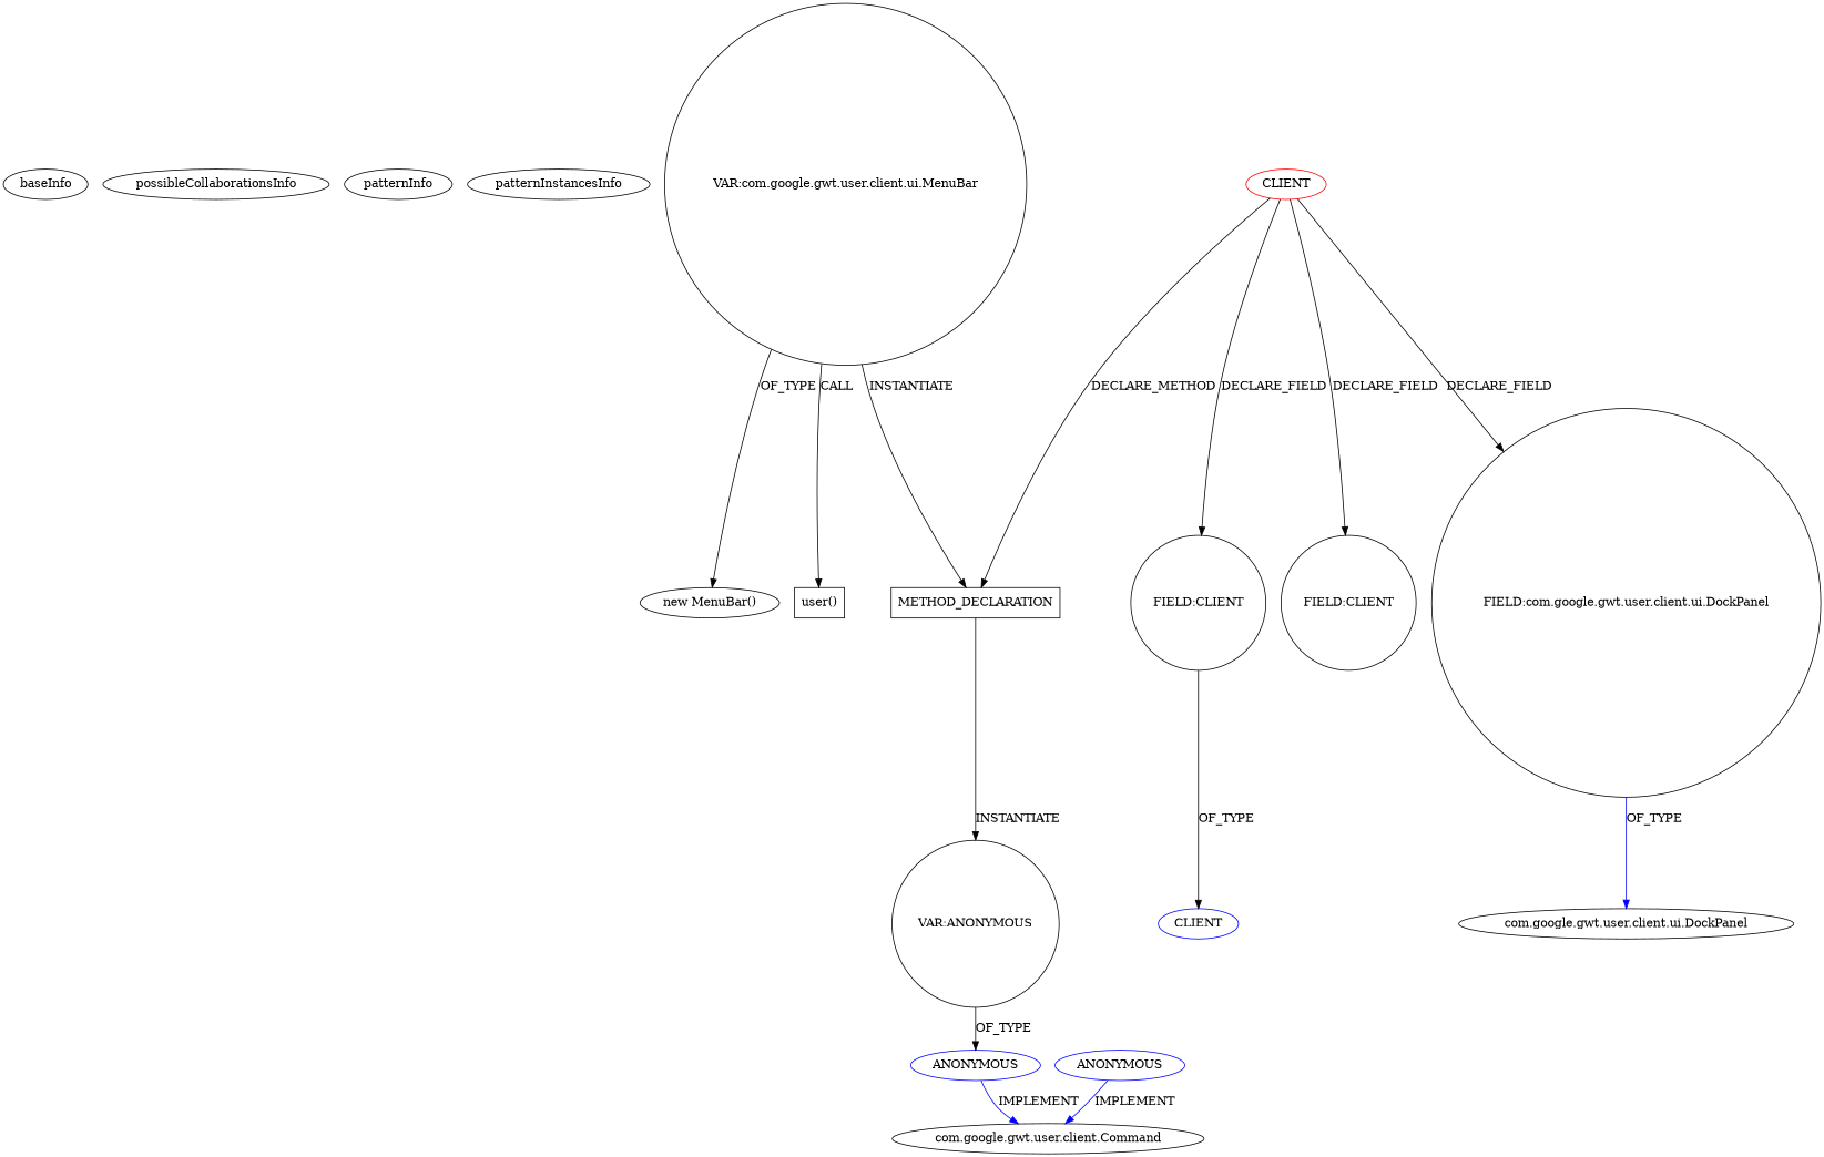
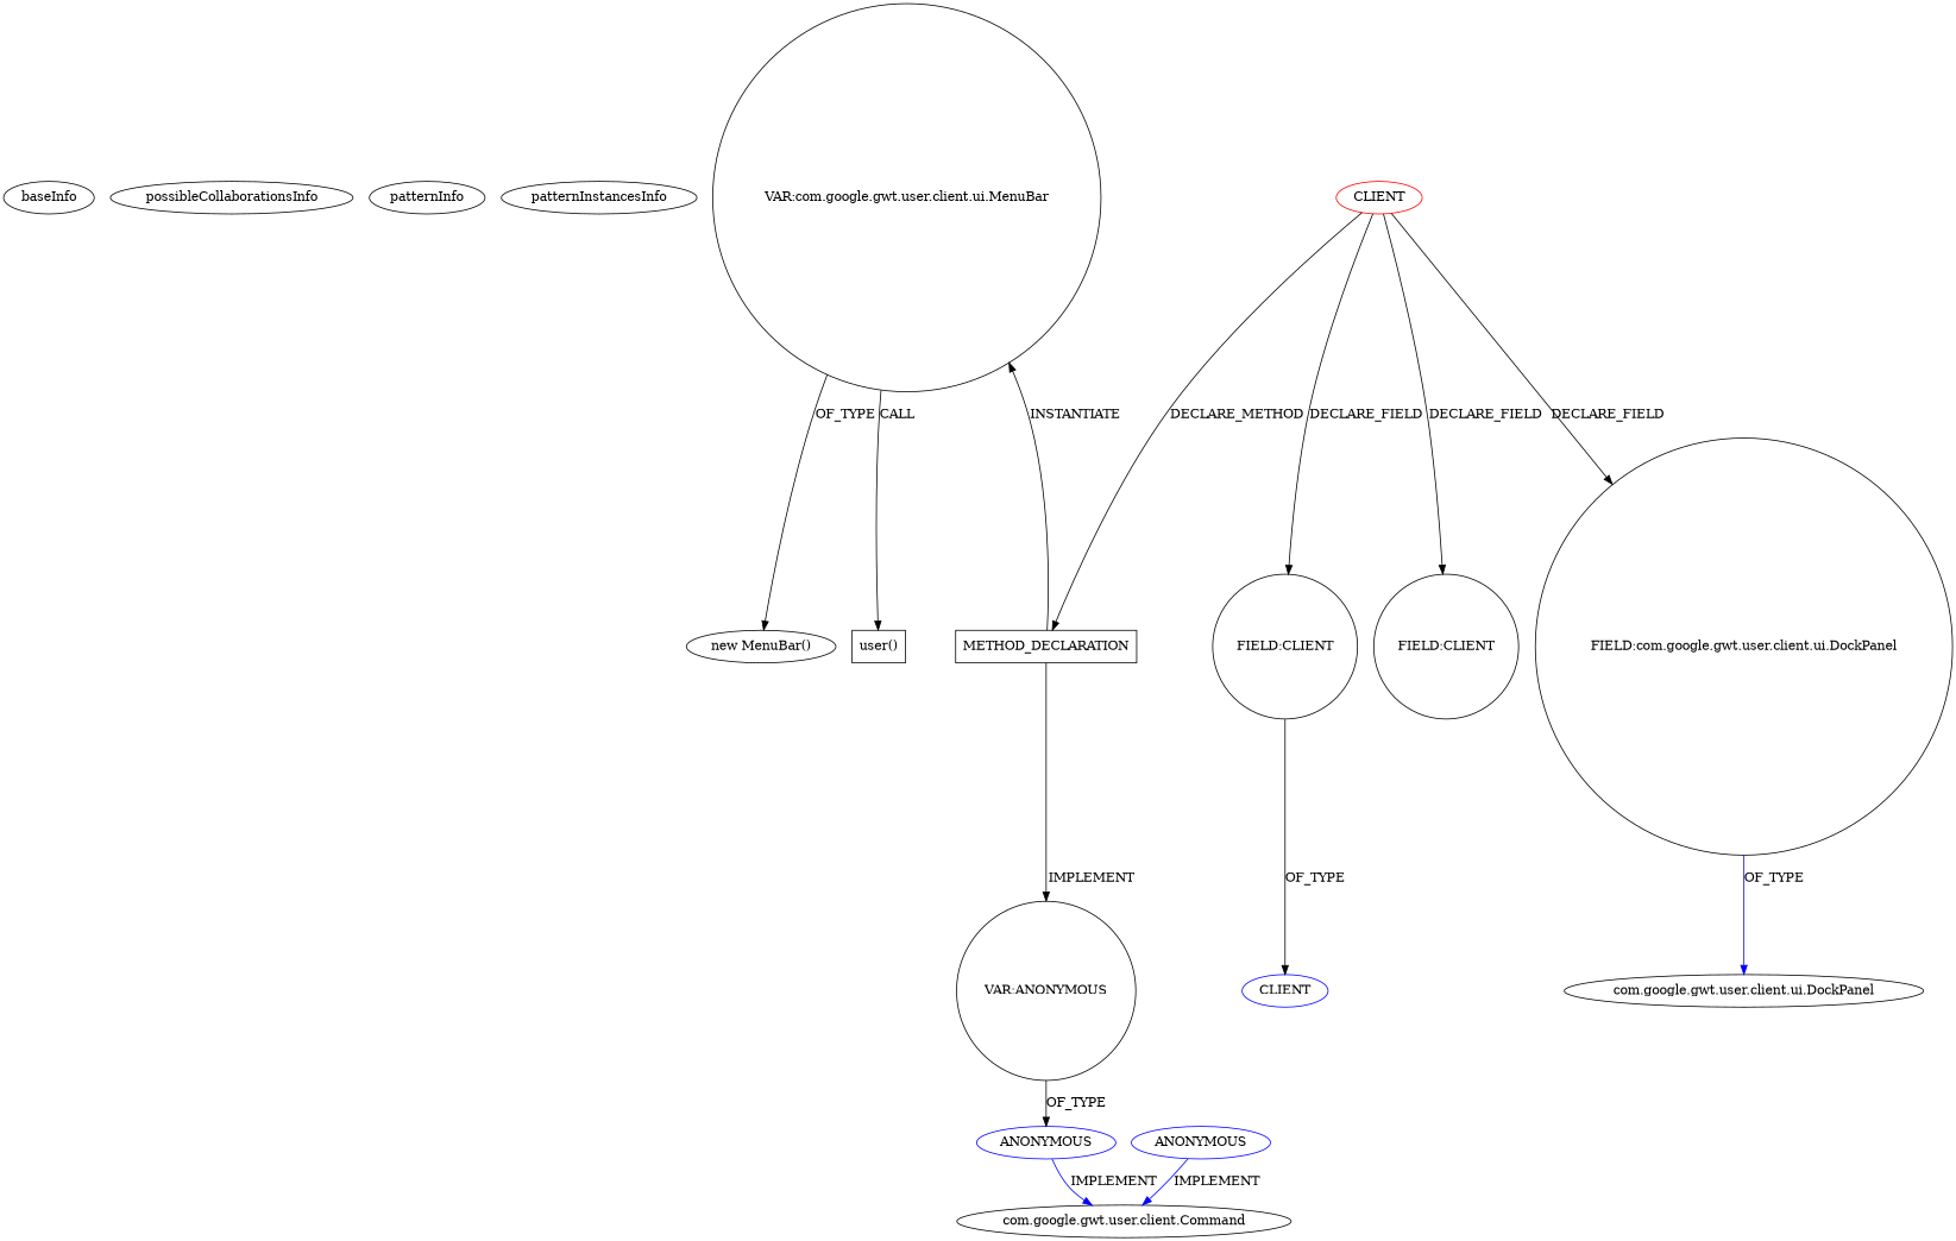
  digraph {
    node [isFrameworkType=false]
    baseInfo [category=pattern graphId=1197 isAnonymous=false possibleRelation=false isFrameworkType=""]
    possibleCollaborationsInfo [isFrameworkType=""]
    patternInfo [frequency=2.0 patternRootClient=0 isFrameworkType=""]
    patternInstancesInfo [0="hmiguellima-ugat~/hmiguellima-ugat/ugat-master/src/org/ucp/gwt/widgets/MVCTable.java~MVCTable~3009" 1="MainMain-ChatCafeine~/MainMain-ChatCafeine/ChatCafeine-master/ChatCafeine/src/sources/client/vue/Core.java~Core~190" isFrameworkType=""]
    n5 [label="new MenuBar()" vertexType=CONSTRUCTOR_CALL]
    n6 [label="VAR:com.google.gwt.user.client.ui.MenuBar" shape=circle vertexType=VARIABLE_EXPRESION]
    n7 [label="user()" shape=box vertexType=INSIDE_CALL]
    n8 [label=METHOD_DECLARATION shape=box vertexType=CLIENT_METHOD_DECLARATION]
    n9 [label="VAR:ANONYMOUS" shape=circle vertexType=VARIABLE_EXPRESION]
    n10 [color=blue label=ANONYMOUS vertexType=REFERENCE_ANONYMOUS_DECLARATION]
    n11 [color=red label=CLIENT vertexType=ROOT_CLIENT_CLASS_DECLARATION]
    n12 [label="FIELD:CLIENT" shape=circle vertexType=FIELD_DECLARATION]
    n13 [label="FIELD:CLIENT" shape=circle vertexType=FIELD_DECLARATION]
    n14 [label="FIELD:com.google.gwt.user.client.ui.DockPanel" shape=circle vertexType=FIELD_DECLARATION]
    n15 [color=blue label=CLIENT vertexType=REFERENCE_CLIENT_CLASS_DECLARATION]
    n16 [label="com.google.gwt.user.client.ui.DockPanel" vertexType=FRAMEWORK_CLASS_TYPE]
    n17 [label="com.google.gwt.user.client.Command" vertexType=FRAMEWORK_INTERFACE_TYPE]
    n18 [color=blue label=ANONYMOUS vertexType=REFERENCE_ANONYMOUS_DECLARATION]
    n6 -> n5 [label=OF_TYPE]
    n6 -> n7 [label=CALL]
-   n6 -> n8 [label=INSTANTIATE]
-   n8 -> n9 [label=INSTANTIATE]
+   n8 -> n6 [label=INSTANTIATE]
+   n8 -> n9 [label=IMPLEMENT]
    n9 -> n10 [label=OF_TYPE]
    n10 -> n17 [color=blue label=IMPLEMENT]
    n11 -> n8 [label=DECLARE_METHOD]
    n11 -> n12 [label=DECLARE_FIELD]
    n11 -> n13 [label=DECLARE_FIELD]
    n11 -> n14 [label=DECLARE_FIELD]
    n12 -> n15 [label=OF_TYPE]
    n14 -> n16 [color=blue label=OF_TYPE]
    n18 -> n17 [color=blue label=IMPLEMENT]
  }
